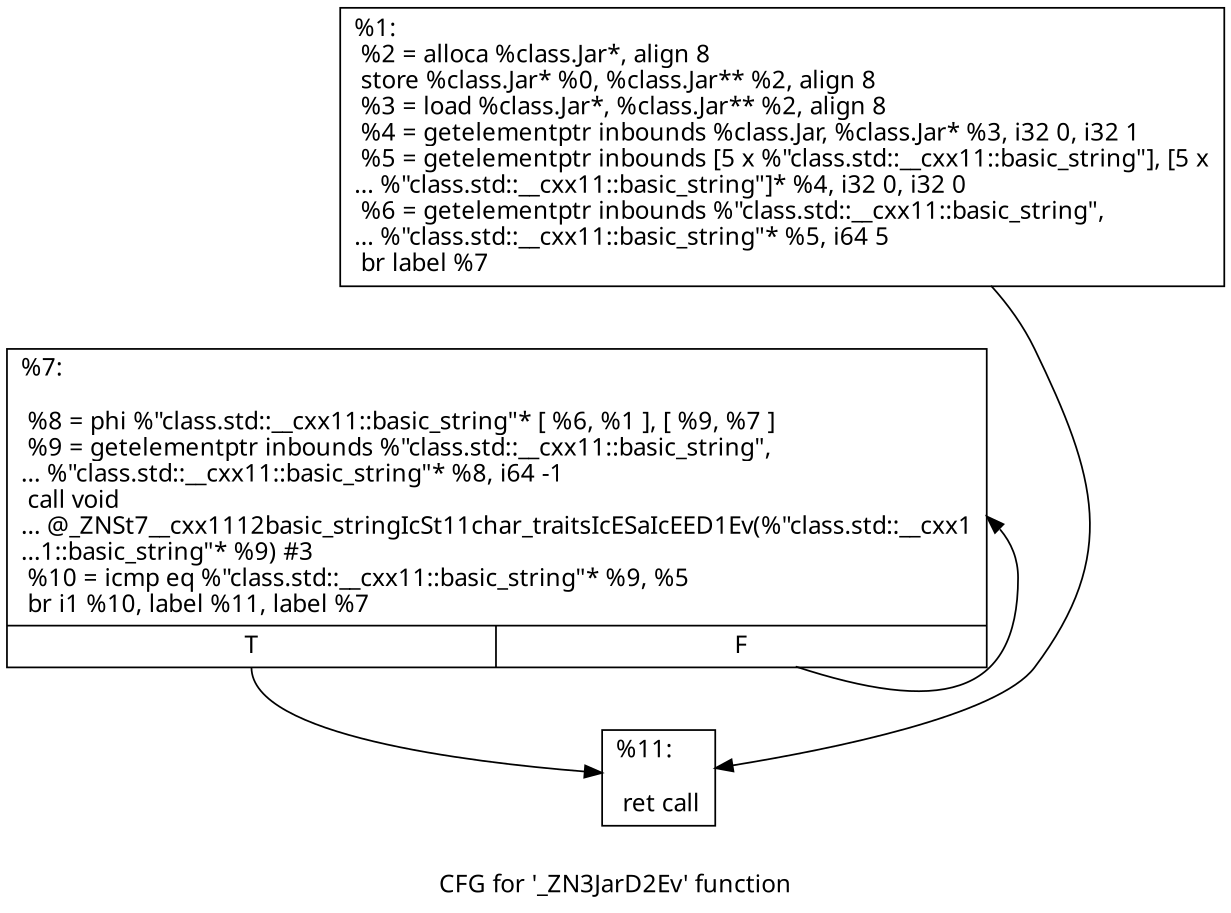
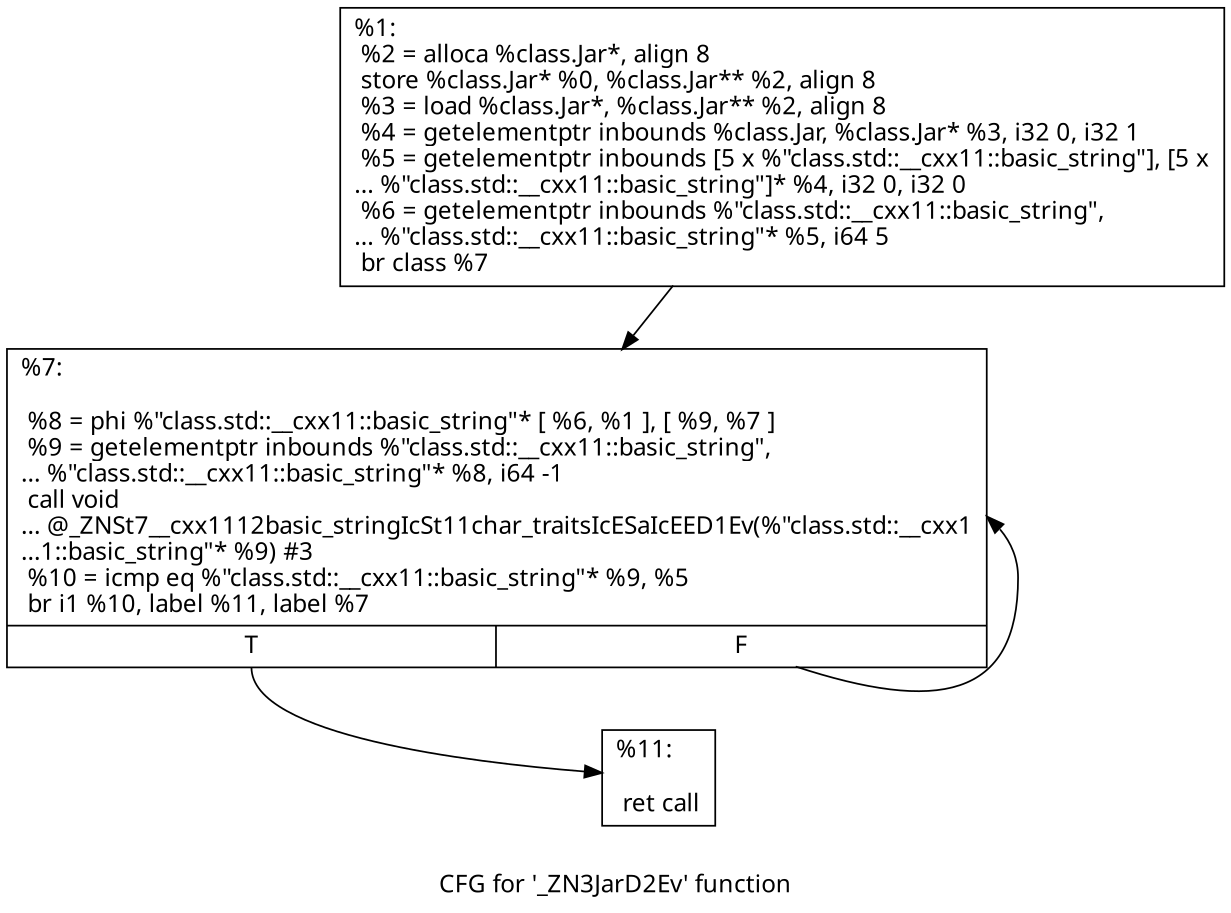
  digraph {
    fontname="Noto Sans"
    label="CFG for '_ZN3JarD2Ev' function"
    node [fontname="Noto Sans" shape=record]
    edge [fontname="Noto Sans"]
-   n1 [label="{%1:\l  %2 = alloca %class.Jar*, align 8\l  store %class.Jar* %0, %class.Jar** %2, align 8\l  %3 = load %class.Jar*, %class.Jar** %2, align 8\l  %4 = getelementptr inbounds %class.Jar, %class.Jar* %3, i32 0, i32 1\l  %5 = getelementptr inbounds [5 x %\"class.std::__cxx11::basic_string\"], [5 x\l... %\"class.std::__cxx11::basic_string\"]* %4, i32 0, i32 0\l  %6 = getelementptr inbounds %\"class.std::__cxx11::basic_string\",\l... %\"class.std::__cxx11::basic_string\"* %5, i64 5\l  br label %7\l}"]
+   n1 [label="{%1:\l  %2 = alloca %class.Jar*, align 8\l  store %class.Jar* %0, %class.Jar** %2, align 8\l  %3 = load %class.Jar*, %class.Jar** %2, align 8\l  %4 = getelementptr inbounds %class.Jar, %class.Jar* %3, i32 0, i32 1\l  %5 = getelementptr inbounds [5 x %\"class.std::__cxx11::basic_string\"], [5 x\l... %\"class.std::__cxx11::basic_string\"]* %4, i32 0, i32 0\l  %6 = getelementptr inbounds %\"class.std::__cxx11::basic_string\",\l... %\"class.std::__cxx11::basic_string\"* %5, i64 5\l  br class %7\l}"]
    n2 [label="{%7:\l\l  %8 = phi %\"class.std::__cxx11::basic_string\"* [ %6, %1 ], [ %9, %7 ]\l  %9 = getelementptr inbounds %\"class.std::__cxx11::basic_string\",\l... %\"class.std::__cxx11::basic_string\"* %8, i64 -1\l  call void\l... @_ZNSt7__cxx1112basic_stringIcSt11char_traitsIcESaIcEED1Ev(%\"class.std::__cxx1\l...1::basic_string\"* %9) #3\l  %10 = icmp eq %\"class.std::__cxx11::basic_string\"* %9, %5\l  br i1 %10, label %11, label %7\l|{<s0>T|<s1>F}}"]
    n3 [label="{%11:\l\l  ret call\l}"]
-   n1 -> n3
+   n1 -> n2
    n2 -> n2 [tailport=s1]
    n2 -> n3 [tailport=s0]
  }
